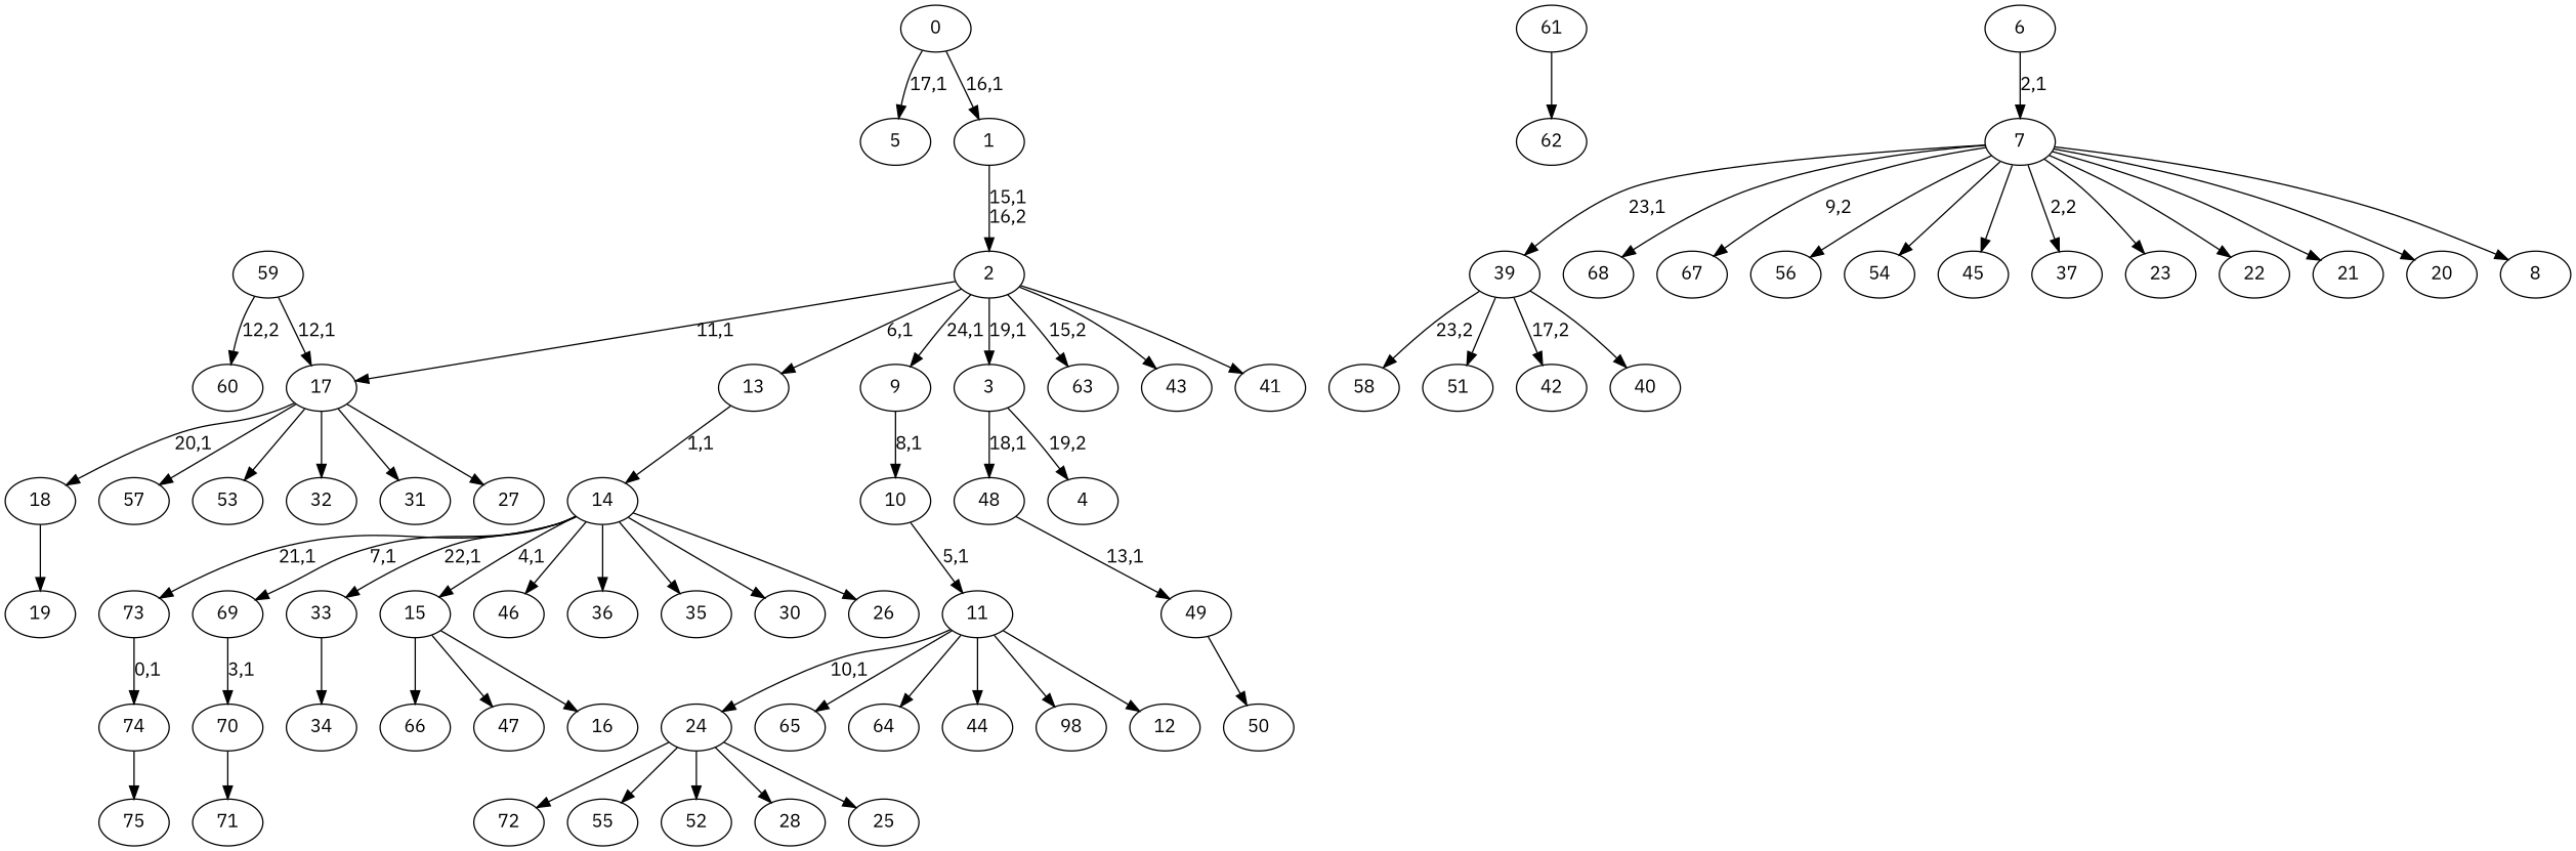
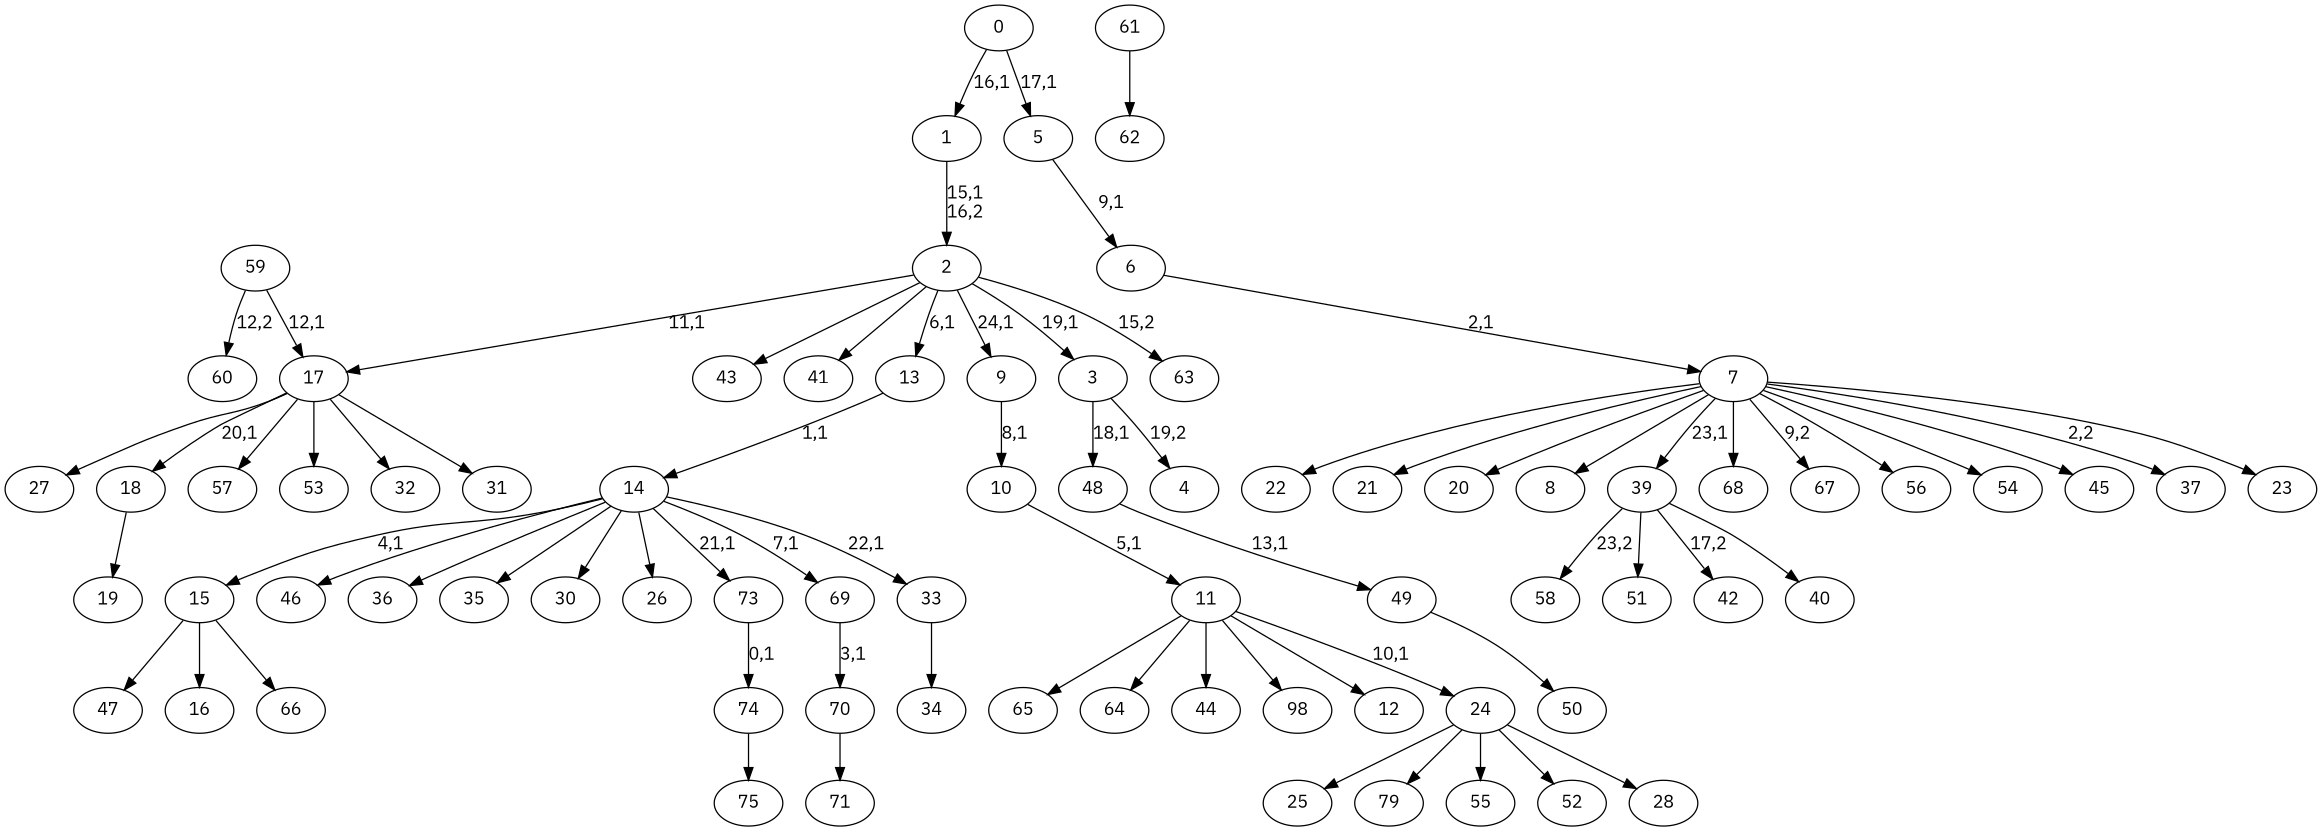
  digraph {
    fontname="IBM Plex Sans"
    node [fontname="IBM Plex Sans"]
    edge [fontname="IBM Plex Sans"]
    74
    75
    73
    70
    71
    69
    61
    62
    59
    60
    17
    49
    50
    48
    39
    58
    51
    42
    40
    33
    34
    24
-   72
+   72 [label=79]
    55
    52
    28
    25
    18
    19
    57
    53
    32
    31
    27
    15
    66
    47
    16
    14
    46
    36
    35
    30
    26
    13
    11
    65
    64
    44
    n50 [label=98]
    12
    10
    9
    7
    68
    67
    56
    54
    45
    37
    23
    22
    21
    20
    8
    6
    5
    3
    4
    2
    63
    43
    41
    1
    0
    74 -> 75
    73 -> 74 [label="0,1"]
    70 -> 71
    69 -> 70 [label="3,1"]
    61 -> 62
    59 -> 60 [label="12,2"]
    59 -> 17 [label="12,1"]
    17 -> 18 [label="20,1"]
    17 -> 57
    17 -> 53
    17 -> 32
    17 -> 31
    17 -> 27
    49 -> 50
    48 -> 49 [label="13,1"]
    39 -> 58 [label="23,2"]
    39 -> 51
    39 -> 42 [label="17,2"]
    39 -> 40
    33 -> 34
    24 -> 72
    24 -> 55
    24 -> 52
    24 -> 28
    24 -> 25
    18 -> 19
    15 -> 66
    15 -> 47
    15 -> 16
    14 -> 73 [label="21,1"]
    14 -> 69 [label="7,1"]
    14 -> 33 [label="22,1"]
    14 -> 15 [label="4,1"]
    14 -> 46
    14 -> 36
    14 -> 35
    14 -> 30
    14 -> 26
    13 -> 14 [label="1,1"]
    11 -> 24 [label="10,1"]
    11 -> 65
    11 -> 64
    11 -> 44
    11 -> n50
    11 -> 12
    10 -> 11 [label="5,1"]
    9 -> 10 [label="8,1"]
    7 -> 39 [label="23,1"]
    7 -> 68
    7 -> 67 [label="9,2"]
    7 -> 56
    7 -> 54
    7 -> 45
    7 -> 37 [label="2,2"]
    7 -> 23
    7 -> 22
    7 -> 21
    7 -> 20
    7 -> 8
    6 -> 7 [label="2,1"]
+   5 -> 6 [label="9,1"]
    3 -> 48 [label="18,1"]
    3 -> 4 [label="19,2"]
    2 -> 17 [label="11,1"]
    2 -> 13 [label="6,1"]
    2 -> 9 [label="24,1"]
    2 -> 3 [label="19,1"]
    2 -> 63 [label="15,2"]
    2 -> 43
    2 -> 41
    1 -> 2 [label="15,1\n16,2"]
    0 -> 5 [label="17,1"]
    0 -> 1 [label="16,1"]
  }
